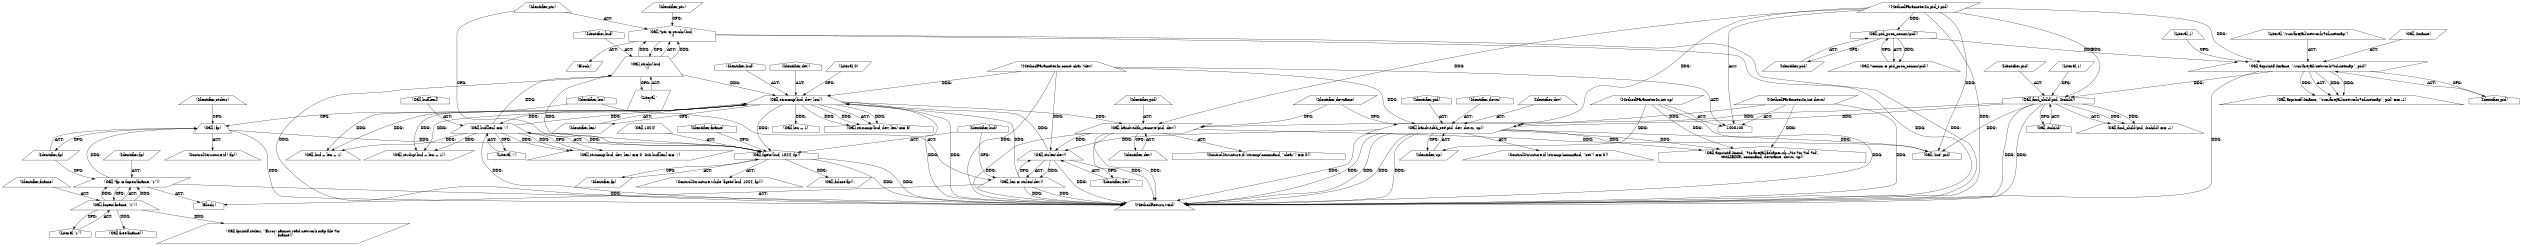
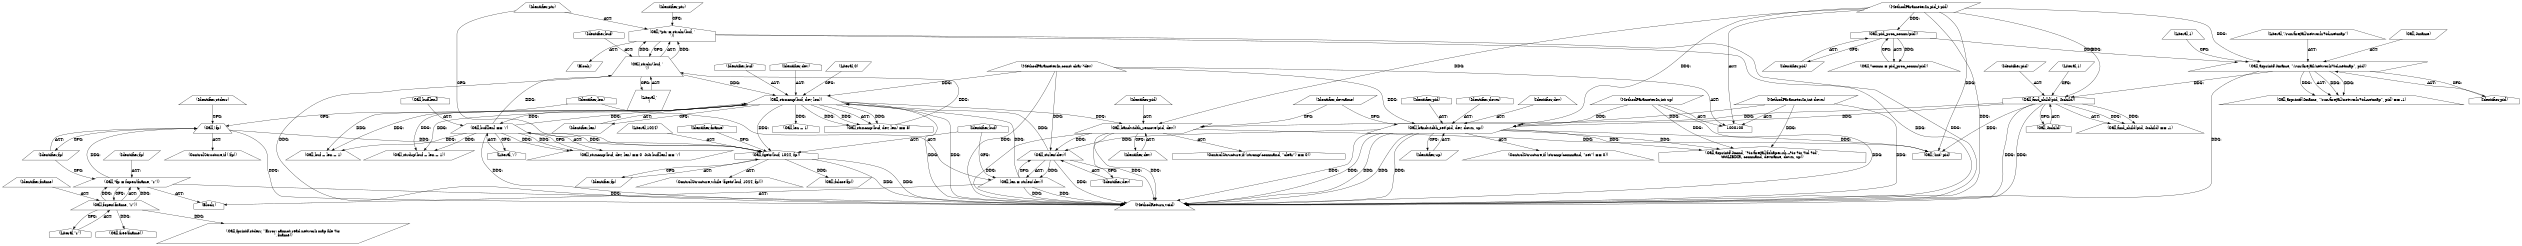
  digraph {
    node [shape=house]
    n1 [label="(Call,*ptr = strchr(buf, '\n'))"]
    n2 [label="(Call,strchr(buf, '\n'))" shape=trapezium]
    n3 [label="(MethodReturn,void)" shape=trapezium]
    n4 [label="(Block,)" shape=parallelogram]
    n5 [label="(Call,strncmp(buf, dev, len))" shape=trapezium]
    n6 [label="(Literal,'\n')" shape=parallelogram]
    n7 [label="(Call,buf[len] == ':')" shape=trapezium]
    n8 [label="(Call,fgets(buf, 1024, fp))"]
    n9 [label="(Call,buf + len + 1)" shape=trapezium]
    n10 [label="(Call,strdup(buf + len + 1))" shape=parallelogram]
    n11 [label="(Identifier,len)" shape=parallelogram]
    n12 [label="(Call,len + 1)"]
    n13 [label="(Call,strncmp(buf, dev, len) == 8)"]
    n14 [label="(Call,bandwidth_remove(pid, dev))" shape=parallelogram]
    n15 [label="(Literal,':')"]
    n16 [label="(Call,strncmp(buf, dev, len) == 0  && buf[len] == ':')" shape=parallelogram]
    n17 [label="(ControlStructure,while (fgets(buf, 1024, fp)))" shape=trapezium]
    n18 [label="(Call,fclose(fp))" shape=parallelogram]
    n19 [label="(Identifier,fp)" shape=parallelogram]
    n20 [label="(Call,strlen(dev))" shape=trapezium]
    n21 [label="(Call,len = strlen(dev))" shape=trapezium]
    n22 [label="(Identifier,dev)"]
    n23 [label="(Block,)"]
    n24 [label="(Call,bandwidth_set(pid, dev, down, up))" shape=parallelogram]
    n25 [label="(ControlStructure,if (strcmp(command, \"set\") == 0))" shape=trapezium]
    n26 [label="(Call,asprintf(&cmd, \"%s/firejail/fshaper.sh --%s %s %d %d\",\n\t\t\t\tLIBDIR, command, devname, down, up))"]
    n27 [label="(Identifier,up)" shape=parallelogram]
    n28 [label="(Call,(int) pid)"]
    n29 [label="(Call,find_child(pid, &child))"]
    n30 [label="(Call,find_child(pid, &child) == -1)" shape=trapezium]
    n31 [label="(Call,&child)"]
    n32 [label="(ControlStructure,if (strcmp(command, \"clear\") == 0))"]
    n33 [label="(Identifier,dev)" shape=trapezium]
    n34 [label="(Call,asprintf(&name, \"/run/firejail/network/%d-netmap\", pid))" shape=parallelogram]
    n35 [label="(Call,asprintf(&name, \"/run/firejail/network/%d-netmap\", pid) == -1)" shape=trapezium]
    n36 [label="(Identifier,pid)"]
    n37 [label="(Call,pid_proc_comm(pid))"]
    n38 [label="(Call,*comm = pid_proc_comm(pid))" shape=trapezium]
    n39 [label="(Identifier,pid)" shape=parallelogram]
    n40 [label="(MethodParameterIn,pid_t pid)" shape=parallelogram]
    1000100
    n42 [label="(MethodParameterIn,const char *dev)" shape=trapezium]
    n43 [label="(MethodParameterIn,int down)" shape=parallelogram]
    n44 [label="(MethodParameterIn,int up)" shape=parallelogram]
    n45 [label="(Call,!fp)" shape=trapezium]
    n46 [label="(Identifier,fp)" shape=parallelogram]
    n47 [label="(ControlStructure,if (!fp))" shape=trapezium]
    n48 [label="(Call,*fp = fopen(fname, \"r\"))" shape=parallelogram]
    n49 [label="(Call,fopen(fname, \"r\"))" shape=trapezium]
    n50 [label="(Literal,\"r\")"]
    n51 [label="(Call,free(fname))"]
    n52 [label="(Call,fprintf(stderr, \"Error: cannot read network map file %s\n\", fname))" shape=parallelogram]
    n53 [label="(Identifier,dev)"]
    n54 [label="(Identifier,pid)"]
    n55 [label="(Literal,0)" shape=parallelogram]
    n56 [label="(Identifier,fname)"]
    n57 [label="(Identifier,buf)"]
    n58 [label="(Identifier,buf)"]
    n59 [label="(Identifier,pid)" shape=trapezium]
    n60 [label="(Call,&name)" shape=parallelogram]
    n61 [label="(Identifier,devname)" shape=parallelogram]
    n62 [label="(Identifier,pid)" shape=parallelogram]
    n63 [label="(Call,buf[len])"]
    n64 [label="(Literal,1)" shape=trapezium]
    n65 [label="(Identifier,down)"]
    n66 [label="(Identifier,ptr)" shape=trapezium]
    n67 [label="(Identifier,stderr)" shape=trapezium]
    n68 [label="(Identifier,buf)"]
    n69 [label="(Identifier,ptr)" shape=parallelogram]
    n70 [label="(Identifier,len)"]
    n71 [label="(Identifier,fname)" shape=trapezium]
    n72 [label="(Literal,1)" shape=parallelogram]
-   n73 [label="(Call,1024)" shape=trapezium]
+   n73 [label="(Literal,1024)" shape=trapezium]
    n74 [label="(Identifier,dev)" shape=trapezium]
    n75 [label="(Identifier,fp)" shape=parallelogram]
    n76 [label="(Literal,\"/run/firejail/network/%d-netmap\")" shape=trapezium]
    n1 -> n2 [label="CFG: "]
    n1 -> n3 [label="DDG: "]
    n1 -> n3 [label="DDG: "]
    n1 -> n4 [label="AST: "]
    n2 -> n1 [label="AST: "]
    n2 -> n1 [label="DDG: "]
    n2 -> n1 [label="DDG: "]
    n2 -> n3 [label="DDG: "]
    n2 -> n5 [label="DDG: "]
    n2 -> n6 [label="CFG: "]
    n5 -> n3 [label="DDG: "]
    n5 -> n3 [label="DDG: "]
    n5 -> n7 [label="DDG: "]
    n5 -> n8 [label="DDG: "]
    n5 -> n9 [label="DDG: "]
    n5 -> n9 [label="DDG: "]
    n5 -> n10 [label="DDG: "]
    n5 -> n10 [label="DDG: "]
    n5 -> n11 [label="CFG: "]
    n5 -> n12 [label="DDG: "]
    n5 -> n13 [label="AST: "]
    n5 -> n13 [label="DDG: "]
    n5 -> n13 [label="DDG: "]
    n5 -> n13 [label="DDG: "]
    n5 -> n14 [label="DDG: "]
    n6 -> n2 [label="AST: "]
    n7 -> n2 [label="DDG: "]
    n7 -> n3 [label="DDG: "]
    n7 -> n5 [label="DDG: "]
    n7 -> n8 [label="DDG: "]
    n7 -> n9 [label="DDG: "]
    n7 -> n10 [label="DDG: "]
    n7 -> n15 [label="CFG: "]
    n7 -> n16 [label="AST: "]
    n7 -> n16 [label="DDG: "]
    n7 -> n16 [label="DDG: "]
-   n8 -> n2 [label="DDG: "]
+   n13 -> n2 [label="DDG: "]
    n8 -> n3 [label="DDG: "]
    n8 -> n3 [label="DDG: "]
    n8 -> n17 [label="AST: "]
    n8 -> n18 [label="DDG: "]
    n8 -> n19 [label="CFG: "]
    n11 -> n5 [label="AST: "]
    n14 -> n3 [label="DDG: "]
    n14 -> n3 [label="DDG: "]
    n14 -> n3 [label="DDG: "]
    n14 -> n20 [label="DDG: "]
    n14 -> n28 [label="DDG: "]
    n14 -> n32 [label="AST: "]
    n14 -> n33 [label="CFG: "]
    n15 -> n7 [label="AST: "]
    n16 -> n7 [label="CFG: "]
    n19 -> n8 [label="AST: "]
    n20 -> n3 [label="DDG: "]
    n20 -> n5 [label="DDG: "]
    n20 -> n21 [label="AST: "]
    n20 -> n21 [label="DDG: "]
    n20 -> n22 [label="CFG: "]
    n21 -> n3 [label="DDG: "]
    n21 -> n3 [label="DDG: "]
    n21 -> n5 [label="DDG: "]
    n21 -> n20 [label="CFG: "]
    n21 -> n23 [label="AST: "]
    n22 -> n20 [label="AST: "]
    n24 -> n3 [label="DDG: "]
    n24 -> n3 [label="DDG: "]
    n24 -> n3 [label="DDG: "]
    n24 -> n3 [label="DDG: "]
    n24 -> n3 [label="DDG: "]
    n24 -> n20 [label="DDG: "]
    n24 -> n25 [label="AST: "]
    n24 -> n26 [label="DDG: "]
    n24 -> n26 [label="DDG: "]
    n24 -> n27 [label="CFG: "]
    n24 -> n28 [label="DDG: "]
    n27 -> n24 [label="AST: "]
    n29 -> n3 [label="DDG: "]
    n29 -> n3 [label="DDG: "]
    n29 -> n14 [label="DDG: "]
    n29 -> n24 [label="DDG: "]
    n29 -> n28 [label="DDG: "]
    n29 -> n30 [label="AST: "]
    n29 -> n30 [label="DDG: "]
    n29 -> n30 [label="DDG: "]
    n29 -> n31 [label="CFG: "]
    n31 -> n29 [label="AST: "]
    n33 -> n14 [label="AST: "]
    n34 -> n3 [label="DDG: "]
    n34 -> n29 [label="DDG: "]
    n34 -> n35 [label="AST: "]
    n34 -> n35 [label="DDG: "]
    n34 -> n35 [label="DDG: "]
    n34 -> n35 [label="DDG: "]
    n34 -> n36 [label="CFG: "]
    n36 -> n34 [label="AST: "]
    n37 -> n34 [label="DDG: "]
    n37 -> n38 [label="AST: "]
    n37 -> n38 [label="DDG: "]
    n37 -> n39 [label="CFG: "]
    n38 -> n37 [label="CFG: "]
    n39 -> n37 [label="AST: "]
    n40 -> n3 [label="DDG: "]
    n40 -> n14 [label="DDG: "]
    n40 -> n24 [label="DDG: "]
    n40 -> n28 [label="DDG: "]
    n40 -> n29 [label="DDG: "]
    n40 -> n34 [label="DDG: "]
    n40 -> n37 [label="DDG: "]
    n40 -> 1000100 [label="AST: "]
    n42 -> n3 [label="DDG: "]
    n42 -> n5 [label="DDG: "]
    n42 -> n20 [label="DDG: "]
    n42 -> n24 [label="DDG: "]
    n42 -> 1000100 [label="AST: "]
    n43 -> n3 [label="DDG: "]
    n43 -> n24 [label="DDG: "]
    n43 -> n26 [label="DDG: "]
    n43 -> 1000100 [label="AST: "]
    n44 -> n3 [label="DDG: "]
-   n44 -> n27 [label="DDG: "]
+   n44 -> n24 [label="DDG: "]
    n44 -> n26 [label="DDG: "]
    n44 -> 1000100 [label="AST: "]
    n45 -> n3 [label="DDG: "]
    n45 -> n8 [label="DDG: "]
    n45 -> n46 [label="CFG: "]
    n45 -> n47 [label="AST: "]
    n46 -> n45 [label="AST: "]
    n46 -> n48 [label="CFG: "]
    n48 -> n3 [label="DDG: "]
    n48 -> n23 [label="AST: "]
    n48 -> n45 [label="DDG: "]
    n48 -> n49 [label="CFG: "]
    n49 -> n48 [label="AST: "]
    n49 -> n48 [label="DDG: "]
    n49 -> n48 [label="DDG: "]
    n49 -> n50 [label="CFG: "]
    n49 -> n51 [label="DDG: "]
    n49 -> n52 [label="DDG: "]
    n50 -> n49 [label="AST: "]
    n53 -> n5 [label="AST: "]
    n54 -> n24 [label="AST: "]
    n55 -> n5 [label="CFG: "]
    n56 -> n8 [label="CFG: "]
    n57 -> n8 [label="AST: "]
    n57 -> n21 [label="CFG: "]
    n58 -> n5 [label="AST: "]
    n59 -> n14 [label="AST: "]
    n60 -> n34 [label="AST: "]
    n61 -> n14 [label="CFG: "]
    n61 -> n24 [label="CFG: "]
    n62 -> n29 [label="AST: "]
    n63 -> n7 [label="AST: "]
    n64 -> n34 [label="CFG: "]
    n65 -> n24 [label="AST: "]
    n66 -> n1 [label="AST: "]
    n66 -> n8 [label="CFG: "]
    n67 -> n45 [label="CFG: "]
    n68 -> n2 [label="AST: "]
    n69 -> n1 [label="CFG: "]
    n70 -> n21 [label="AST: "]
    n70 -> n45 [label="CFG: "]
    n71 -> n49 [label="AST: "]
    n72 -> n29 [label="CFG: "]
    n73 -> n8 [label="AST: "]
    n74 -> n24 [label="AST: "]
    n75 -> n48 [label="AST: "]
    n76 -> n34 [label="AST: "]
  }
